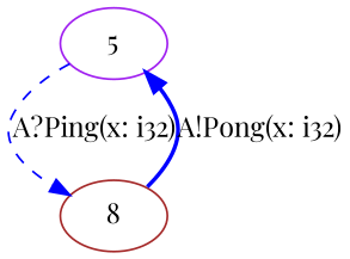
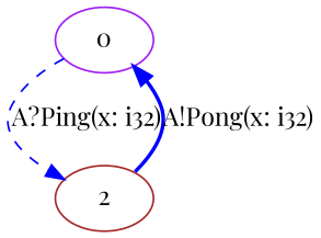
  digraph {
    fontname="Playfair Display"
    node [fontname="Playfair Display"]
    edge [color=blue fontname="Playfair Display"]
-   0 [color=purple label=5]
-   2 [color=brown label=8]
+   0 [color=purple]
+   2 [color=brown]
    0 -> 2 [label="A?Ping(x: i32)" style=dashed]
    2 -> 0 [label="A!Pong(x: i32)" style=bold]
  }
